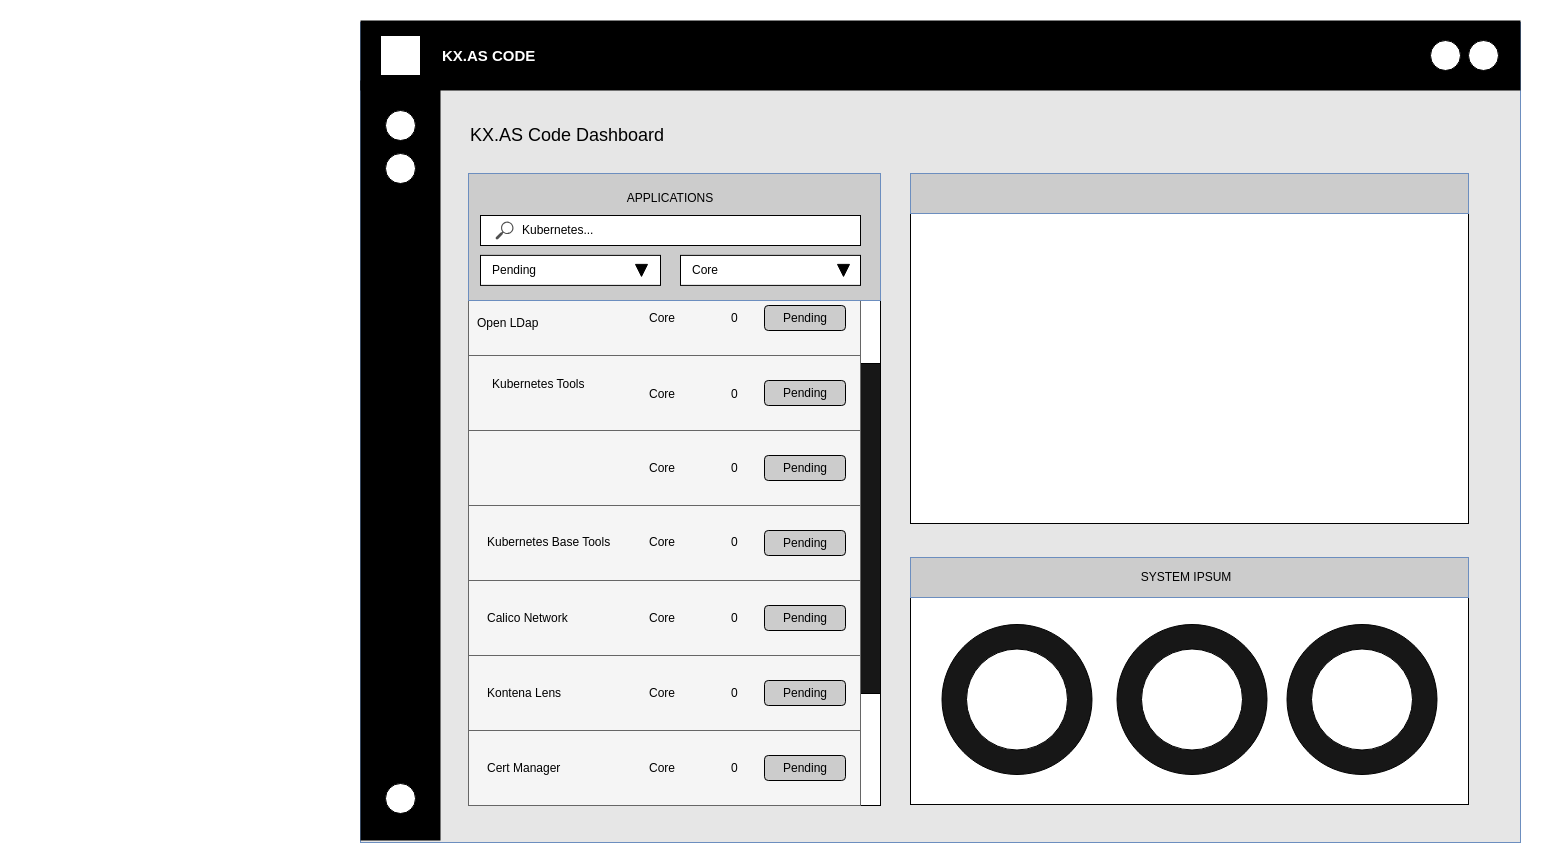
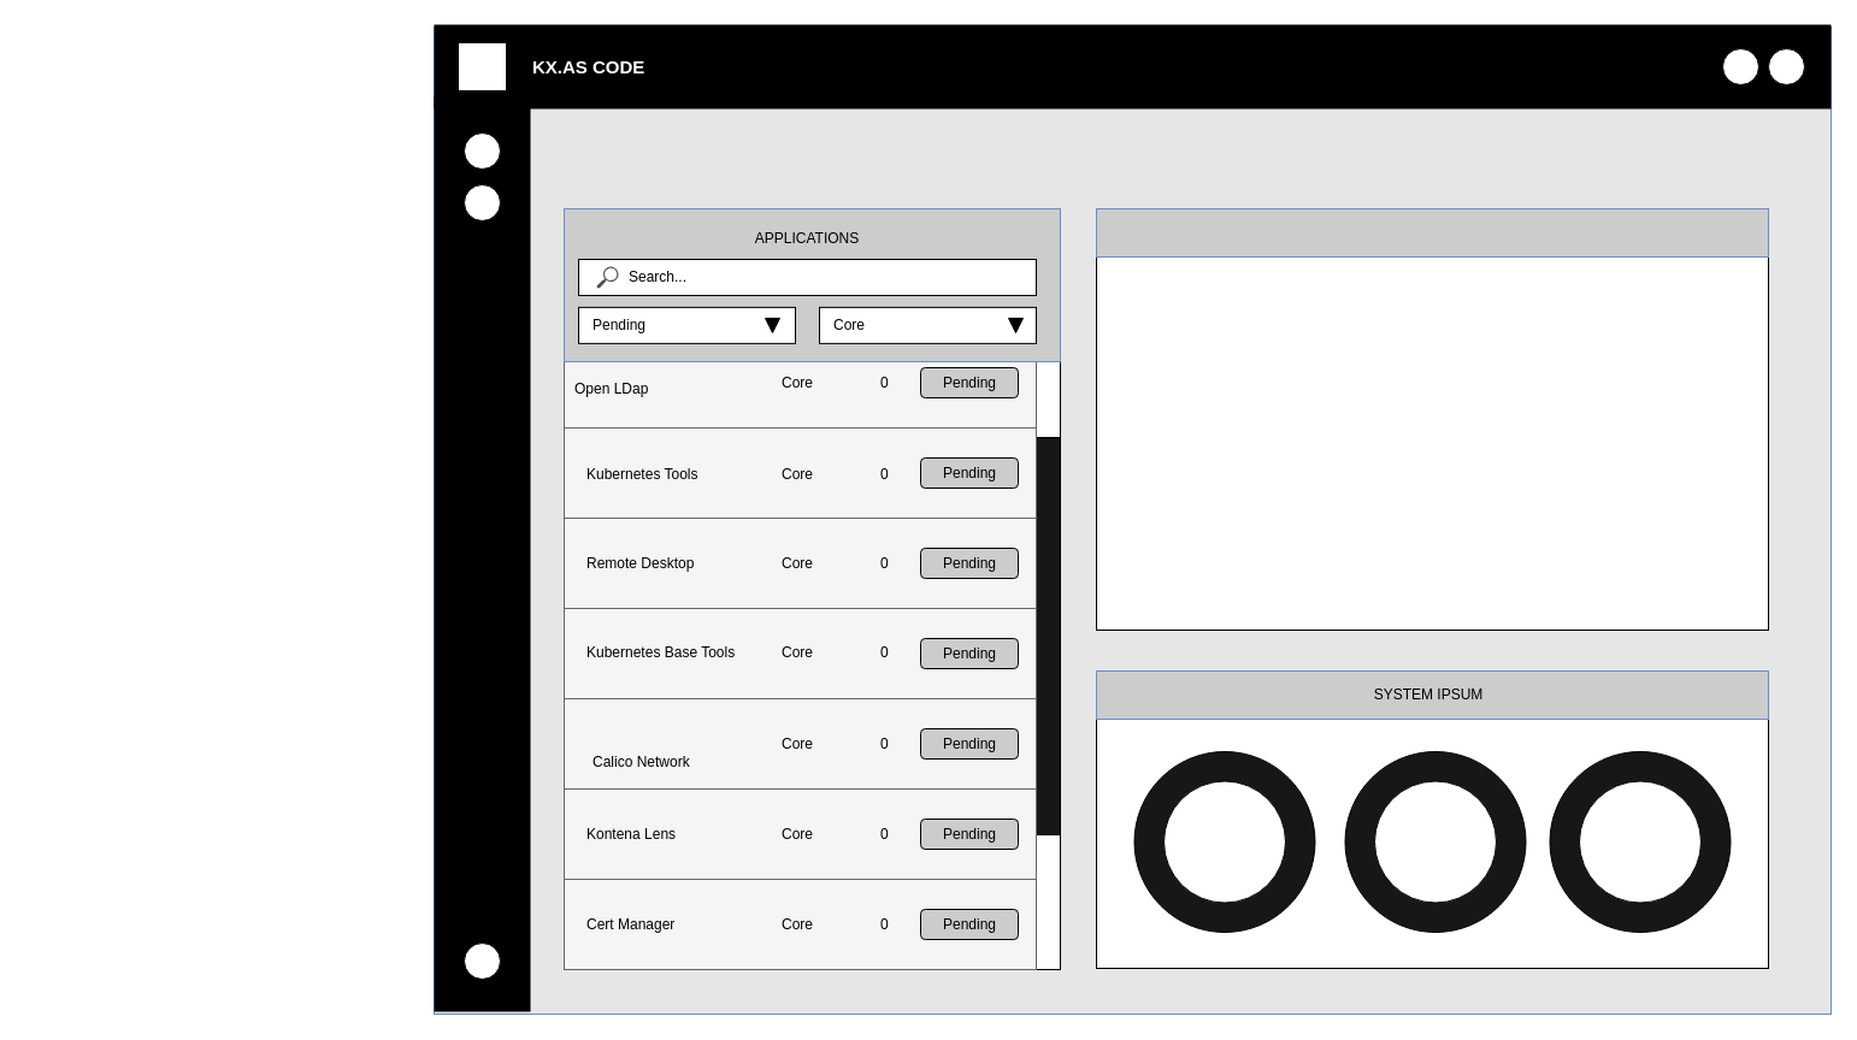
  <mxCell id="0" />
  <mxCell id="1" parent="0" />
  <mxCell id="2" value="" style="rounded=0;whiteSpace=wrap;html=1;fillColor=#E6E6E6;strokeColor=#6c8ebf;" vertex="1" parent="1"><mxGeometry y="22" width="1160" height="820" as="geometry" x="360" /></mxCell>
  <mxCell id="3" value="" style="rounded=0;whiteSpace=wrap;html=1;fillColor=#000000;strokeColor=none;" vertex="1" parent="1"><mxGeometry width="1160" height="70" as="geometry" x="360" y="20" /></mxCell>
  <mxCell id="4" value="" style="rounded=0;whiteSpace=wrap;html=1;rotation=90;fillColor=#000000;strokeColor=none;" vertex="1" parent="1"><mxGeometry x="20" y="420" width="760" height="80" as="geometry" /></mxCell>
  <mxCell id="5" value="" style="rounded=0;whiteSpace=wrap;html=1;fillColor=#FFFFFF;" vertex="1" parent="1"><mxGeometry x="910" y="173" width="558" height="350" as="geometry" /></mxCell>
  <mxCell id="6" value="" style="rounded=0;whiteSpace=wrap;html=1;fillColor=#FFFFFF;" vertex="1" parent="1"><mxGeometry x="910" y="557" width="558" height="247" as="geometry" /></mxCell>
  <mxCell id="7" value="" style="rounded=0;whiteSpace=wrap;html=1;fillColor=#f5f5f5;strokeColor=#666666;fontColor=#333333;" vertex="1" parent="1"><mxGeometry x="468" y="215" width="320" height="60" as="geometry" /></mxCell>
  <mxCell id="8" value="" style="ellipse;whiteSpace=wrap;html=1;aspect=fixed;fillColor=#171717;" vertex="1" parent="1"><mxGeometry x="941.5" y="624" width="150" height="150" as="geometry" /></mxCell>
  <mxCell id="9" value="" style="rounded=0;whiteSpace=wrap;html=1;fillColor=#FFFFFF;" vertex="1" parent="1"><mxGeometry x="860" y="218" width="20" height="587" as="geometry" /></mxCell>
  <mxCell id="10" value="" style="rounded=0;whiteSpace=wrap;html=1;fillColor=#171717;" vertex="1" parent="1"><mxGeometry x="860" y="363" width="20" height="330" as="geometry" /></mxCell>
  <mxCell id="11" value="" style="rounded=0;whiteSpace=wrap;html=1;fillColor=#CCCCCC;strokeColor=#6c8ebf;" vertex="1" parent="1"><mxGeometry x="910" y="173" width="558" height="40" as="geometry" /></mxCell>
  <mxCell id="12" value="" style="rounded=0;whiteSpace=wrap;html=1;fillColor=#f5f5f5;strokeColor=#666666;fontColor=#333333;" vertex="1" parent="1"><mxGeometry x="468" y="280" width="392" height="75" as="geometry" /></mxCell>
  <mxCell id="13" value="" style="rounded=0;whiteSpace=wrap;html=1;fillColor=#CCCCCC;strokeColor=#6c8ebf;" vertex="1" parent="1"><mxGeometry x="468" y="173" width="412" height="127" as="geometry" /></mxCell>
  <mxCell id="14" value="" style="rounded=0;whiteSpace=wrap;html=1;" vertex="1" parent="1"><mxGeometry x="680" y="254.88" width="180" height="30" as="geometry" /></mxCell>
  <mxCell id="15" value="" style="rounded=0;whiteSpace=wrap;html=1;fillColor=#CCCCCC;strokeColor=#6c8ebf;" vertex="1" parent="1"><mxGeometry x="910" y="557" width="558" height="40" as="geometry" /></mxCell>
  <mxCell id="16" value="" style="ellipse;whiteSpace=wrap;html=1;aspect=fixed;fillColor=#171717;" vertex="1" parent="1"><mxGeometry x="1116.5" y="624" width="150" height="150" as="geometry" /></mxCell>
  <mxCell id="17" value="" style="ellipse;whiteSpace=wrap;html=1;aspect=fixed;fillColor=#171717;" vertex="1" parent="1"><mxGeometry x="1286.5" y="624" width="150" height="150" as="geometry" /></mxCell>
  <mxCell id="18" value="" style="rounded=0;whiteSpace=wrap;html=1;fillColor=#f5f5f5;strokeColor=#666666;fontColor=#333333;" vertex="1" parent="1"><mxGeometry x="468" y="355" width="392" height="75" as="geometry" /></mxCell>
  <mxCell id="19" value="" style="rounded=0;whiteSpace=wrap;html=1;fillColor=#f5f5f5;strokeColor=#666666;fontColor=#333333;" vertex="1" parent="1"><mxGeometry x="468" y="430" width="392" height="75" as="geometry" /></mxCell>
  <mxCell id="20" value="" style="rounded=0;whiteSpace=wrap;html=1;fillColor=#f5f5f5;strokeColor=#666666;fontColor=#333333;" vertex="1" parent="1"><mxGeometry x="468" y="505" width="392" height="75" as="geometry" /></mxCell>
  <mxCell id="21" value="" style="rounded=0;whiteSpace=wrap;html=1;fillColor=#f5f5f5;strokeColor=#666666;fontColor=#333333;" vertex="1" parent="1"><mxGeometry x="468" y="580" width="392" height="75" as="geometry" /></mxCell>
  <mxCell id="22" value="" style="rounded=0;whiteSpace=wrap;html=1;fillColor=#f5f5f5;strokeColor=#666666;fontColor=#333333;" vertex="1" parent="1"><mxGeometry x="468" y="655" width="392" height="75" as="geometry" /></mxCell>
  <mxCell id="23" value="" style="rounded=0;whiteSpace=wrap;html=1;fillColor=#f5f5f5;strokeColor=#666666;fontColor=#333333;" vertex="1" parent="1"><mxGeometry x="468" y="730" width="392" height="75" as="geometry" /></mxCell>
  <mxCell id="24" value="" style="rounded=0;whiteSpace=wrap;html=1;" vertex="1" parent="1"><mxGeometry x="480" y="215" width="380" height="30" as="geometry" /></mxCell>
  <mxCell id="25" value="SYSTEM IPSUM" style="text;html=1;strokeColor=none;fillColor=none;align=center;verticalAlign=middle;whiteSpace=wrap;rounded=0;" vertex="1" parent="1"><mxGeometry x="932" y="562" width="508" height="30" as="geometry" /></mxCell>
  <mxCell id="26" value="APPLICATIONS" style="text;html=1;strokeColor=none;fillColor=none;align=center;verticalAlign=middle;whiteSpace=wrap;rounded=0;" vertex="1" parent="1"><mxGeometry x="480" y="183" width="380" height="30" as="geometry" /></mxCell>
  <mxCell id="27" value="" style="rounded=1;whiteSpace=wrap;html=1;fillColor=#CCCCCC;align=left;" vertex="1" parent="1"><mxGeometry x="764" y="305" width="81" height="25" as="geometry" /></mxCell>
  <mxCell id="28" value="Pending" style="text;html=1;strokeColor=none;fillColor=none;align=center;verticalAlign=middle;whiteSpace=wrap;rounded=0;" vertex="1" parent="1"><mxGeometry x="774.5" y="302.5" width="60" height="30" as="geometry" /></mxCell>
  <mxCell id="29" value="" style="rounded=1;whiteSpace=wrap;html=1;fillColor=#CCCCCC;align=left;" vertex="1" parent="1"><mxGeometry x="764" y="380" width="81" height="25" as="geometry" /></mxCell>
  <mxCell id="30" value="Pending" style="text;html=1;strokeColor=none;fillColor=none;align=center;verticalAlign=middle;whiteSpace=wrap;rounded=0;" vertex="1" parent="1"><mxGeometry x="774.5" y="377.5" width="60" height="30" as="geometry" /></mxCell>
  <mxCell id="31" value="" style="rounded=1;whiteSpace=wrap;html=1;fillColor=#CCCCCC;align=left;" vertex="1" parent="1"><mxGeometry x="764" y="455" width="81" height="25" as="geometry" /></mxCell>
  <mxCell id="32" value="Pending" style="text;html=1;strokeColor=none;fillColor=none;align=center;verticalAlign=middle;whiteSpace=wrap;rounded=0;" vertex="1" parent="1"><mxGeometry x="774.5" y="452.5" width="60" height="30" as="geometry" /></mxCell>
  <mxCell id="33" value="" style="rounded=1;whiteSpace=wrap;html=1;fillColor=#CCCCCC;align=left;" vertex="1" parent="1"><mxGeometry x="764" y="530" width="81" height="25" as="geometry" /></mxCell>
  <mxCell id="34" value="Pending" style="text;html=1;strokeColor=none;fillColor=none;align=center;verticalAlign=middle;whiteSpace=wrap;rounded=0;" vertex="1" parent="1"><mxGeometry x="774.5" y="527.5" width="60" height="30" as="geometry" /></mxCell>
  <mxCell id="35" value="" style="rounded=1;whiteSpace=wrap;html=1;fillColor=#CCCCCC;align=left;" vertex="1" parent="1"><mxGeometry x="764" y="605" width="81" height="25" as="geometry" /></mxCell>
  <mxCell id="36" value="Pending" style="text;html=1;strokeColor=none;fillColor=none;align=center;verticalAlign=middle;whiteSpace=wrap;rounded=0;" vertex="1" parent="1"><mxGeometry x="774.5" y="602.5" width="60" height="30" as="geometry" /></mxCell>
  <mxCell id="37" value="" style="rounded=1;whiteSpace=wrap;html=1;fillColor=#CCCCCC;align=left;" vertex="1" parent="1"><mxGeometry x="764" y="680" width="81" height="25" as="geometry" /></mxCell>
  <mxCell id="38" value="Pending" style="text;html=1;strokeColor=none;fillColor=none;align=center;verticalAlign=middle;whiteSpace=wrap;rounded=0;" vertex="1" parent="1"><mxGeometry x="774.5" y="677.5" width="60" height="30" as="geometry" /></mxCell>
  <mxCell id="39" value="" style="rounded=1;whiteSpace=wrap;html=1;fillColor=#CCCCCC;align=left;" vertex="1" parent="1"><mxGeometry x="764" y="755" width="81" height="25" as="geometry" /></mxCell>
  <mxCell id="40" value="Pending" style="text;html=1;strokeColor=none;fillColor=none;align=center;verticalAlign=middle;whiteSpace=wrap;rounded=0;" vertex="1" parent="1"><mxGeometry x="774.5" y="752.5" width="60" height="30" as="geometry" /></mxCell>
  <mxCell id="41" value="Core" style="text;html=1;strokeColor=none;fillColor=none;align=left;verticalAlign=middle;whiteSpace=wrap;rounded=0;" vertex="1" parent="1"><mxGeometry x="690" y="254.88" width="135" height="30" as="geometry" /></mxCell>
  <mxCell id="42" value="" style="triangle;whiteSpace=wrap;html=1;fillColor=#000000;align=center;rotation=90;" vertex="1" parent="1"><mxGeometry x="837" y="263.88" width="12" height="12" as="geometry" /></mxCell>
- <mxCell id="43" value="KX.AS Code Dashboard" style="text;html=1;strokeColor=none;fillColor=none;align=left;verticalAlign=middle;whiteSpace=wrap;rounded=0;fontSize=18;" vertex="1" parent="1"><mxGeometry x="468" y="120" width="232" height="30" as="geometry" /></mxCell>
  <mxCell id="44" value="KX.AS CODE" style="text;html=1;strokeColor=none;fillColor=none;align=left;verticalAlign=middle;whiteSpace=wrap;rounded=0;fontSize=15;fontColor=#FFFFFF;fontStyle=1" vertex="1" parent="1"><mxGeometry x="440" y="40" width="172" height="30" as="geometry" /></mxCell>
  <mxCell id="45" value="" style="whiteSpace=wrap;html=1;aspect=fixed;fontSize=15;align=center;" vertex="1" parent="1"><mxGeometry x="380" y="35" width="40" height="40" as="geometry" /></mxCell>
- <mxCell id="46" value="Kubernetes..." style="text;html=1;strokeColor=none;fillColor=none;align=left;verticalAlign=middle;whiteSpace=wrap;rounded=0;" vertex="1" parent="1"><mxGeometry x="520" y="215" width="135" height="30" as="geometry" /></mxCell>
+ <mxCell id="46" value="Search..." style="text;html=1;strokeColor=none;fillColor=none;align=left;verticalAlign=middle;whiteSpace=wrap;rounded=0;" vertex="1" parent="1"><mxGeometry x="520" y="215" width="135" height="30" as="geometry" /></mxCell>
  <mxCell id="47" value="" style="ellipse;whiteSpace=wrap;html=1;aspect=fixed;" vertex="1" parent="1"><mxGeometry x="966" y="648.5" width="101" height="101" as="geometry" /></mxCell>
  <mxCell id="48" value="" style="ellipse;whiteSpace=wrap;html=1;aspect=fixed;" vertex="1" parent="1"><mxGeometry x="1141" y="648.5" width="101" height="101" as="geometry" /></mxCell>
  <mxCell id="49" value="" style="ellipse;whiteSpace=wrap;html=1;aspect=fixed;" vertex="1" parent="1"><mxGeometry x="1311" y="648.5" width="101" height="101" as="geometry" /></mxCell>
  <mxCell id="50" value="Open LDap" style="text;html=1;strokeColor=none;fillColor=none;align=left;verticalAlign=middle;whiteSpace=wrap;rounded=0;" vertex="1" parent="1"><mxGeometry x="475" y="307.5" width="140" height="30" as="geometry" /></mxCell>
  <mxCell id="51" value="Core" style="text;html=1;strokeColor=none;fillColor=none;align=left;verticalAlign=middle;whiteSpace=wrap;rounded=0;" vertex="1" parent="1"><mxGeometry x="647" y="303" width="103" height="30" as="geometry" /></mxCell>
- <mxCell id="52" value="Kubernetes Tools" style="text;html=1;strokeColor=none;fillColor=none;align=left;verticalAlign=middle;whiteSpace=wrap;rounded=0;" vertex="1" parent="1"><mxGeometry x="490" y="368.5" width="140" height="30" as="geometry" /></mxCell>
+ <mxCell id="52" value="Kubernetes Tools" style="text;html=1;strokeColor=none;fillColor=none;align=left;verticalAlign=middle;whiteSpace=wrap;rounded=0;" vertex="1" parent="1"><mxGeometry x="485" y="378.5" width="140" height="30" as="geometry" /></mxCell>
  <mxCell id="53" value="Core" style="text;html=1;strokeColor=none;fillColor=none;align=left;verticalAlign=middle;whiteSpace=wrap;rounded=0;" vertex="1" parent="1"><mxGeometry x="647" y="379" width="103" height="30" as="geometry" /></mxCell>
+ <mxCell id="54" value="Remote Desktop" style="text;html=1;strokeColor=none;fillColor=none;align=left;verticalAlign=middle;whiteSpace=wrap;rounded=0;" vertex="1" parent="1"><mxGeometry x="485" y="452.5" width="140" height="30" as="geometry" /></mxCell>
  <mxCell id="55" value="Core" style="text;html=1;strokeColor=none;fillColor=none;align=left;verticalAlign=middle;whiteSpace=wrap;rounded=0;" vertex="1" parent="1"><mxGeometry x="647" y="453" width="103" height="30" as="geometry" /></mxCell>
  <mxCell id="56" value="&lt;div&gt;Kubernetes Base Tools&lt;/div&gt;&lt;div&gt;&lt;br&gt;&lt;/div&gt;" style="text;html=1;strokeColor=none;fillColor=none;align=left;verticalAlign=middle;whiteSpace=wrap;rounded=0;" vertex="1" parent="1"><mxGeometry x="485" y="533.5" width="170" height="30" as="geometry" /></mxCell>
  <mxCell id="57" value="Core" style="text;html=1;strokeColor=none;fillColor=none;align=left;verticalAlign=middle;whiteSpace=wrap;rounded=0;" vertex="1" parent="1"><mxGeometry x="647" y="527" width="103" height="30" as="geometry" /></mxCell>
- <mxCell id="58" value="&lt;div&gt;Calico Network&lt;/div&gt;" style="text;html=1;strokeColor=none;fillColor=none;align=left;verticalAlign=middle;whiteSpace=wrap;rounded=0;" vertex="1" parent="1"><mxGeometry x="485" y="602.5" width="140" height="30" as="geometry" /></mxCell>
+ <mxCell id="58" value="&lt;div&gt;Calico Network&lt;/div&gt;" style="text;html=1;strokeColor=none;fillColor=none;align=left;verticalAlign=middle;whiteSpace=wrap;rounded=0;" vertex="1" parent="1"><mxGeometry x="490" y="617.5" width="140" height="30" as="geometry" /></mxCell>
  <mxCell id="59" value="Core" style="text;html=1;strokeColor=none;fillColor=none;align=left;verticalAlign=middle;whiteSpace=wrap;rounded=0;" vertex="1" parent="1"><mxGeometry x="647" y="603" width="103" height="30" as="geometry" /></mxCell>
  <mxCell id="60" value="Kontena Lens" style="text;html=1;strokeColor=none;fillColor=none;align=left;verticalAlign=middle;whiteSpace=wrap;rounded=0;" vertex="1" parent="1"><mxGeometry x="485" y="677.5" width="140" height="30" as="geometry" /></mxCell>
  <mxCell id="61" value="Core" style="text;html=1;strokeColor=none;fillColor=none;align=left;verticalAlign=middle;whiteSpace=wrap;rounded=0;" vertex="1" parent="1"><mxGeometry x="647" y="678" width="103" height="30" as="geometry" /></mxCell>
  <mxCell id="62" value="Cert Manager" style="text;html=1;strokeColor=none;fillColor=none;align=left;verticalAlign=middle;whiteSpace=wrap;rounded=0;" vertex="1" parent="1"><mxGeometry x="485" y="752.5" width="140" height="30" as="geometry" /></mxCell>
  <mxCell id="63" value="Core" style="text;html=1;strokeColor=none;fillColor=none;align=left;verticalAlign=middle;whiteSpace=wrap;rounded=0;" vertex="1" parent="1"><mxGeometry x="647" y="753" width="103" height="30" as="geometry" /></mxCell>
  <mxCell id="64" value="" style="ellipse;whiteSpace=wrap;html=1;aspect=fixed;fontSize=15;align=left;" vertex="1" parent="1"><mxGeometry x="1430" y="40" width="30" height="30" as="geometry" /></mxCell>
  <mxCell id="65" value="" style="ellipse;whiteSpace=wrap;html=1;aspect=fixed;fontSize=15;align=left;" vertex="1" parent="1"><mxGeometry x="1468" y="40" width="30" height="30" as="geometry" /></mxCell>
  <mxCell id="66" value="" style="ellipse;whiteSpace=wrap;html=1;aspect=fixed;fontSize=15;align=left;" vertex="1" parent="1"><mxGeometry x="385" y="110" width="30" height="30" as="geometry" /></mxCell>
  <mxCell id="67" value="" style="ellipse;whiteSpace=wrap;html=1;aspect=fixed;fontSize=15;align=left;" vertex="1" parent="1"><mxGeometry x="385" y="153" width="30" height="30" as="geometry" /></mxCell>
  <mxCell id="68" value="" style="ellipse;whiteSpace=wrap;html=1;aspect=fixed;fontSize=15;align=left;" vertex="1" parent="1"><mxGeometry x="385" y="783" width="30" height="30" as="geometry" /></mxCell>
  <mxCell id="69" value="0" style="text;html=1;strokeColor=none;fillColor=none;align=left;verticalAlign=middle;whiteSpace=wrap;rounded=0;" vertex="1" parent="1"><mxGeometry x="728.5" y="303" width="103" height="30" as="geometry" /></mxCell>
  <mxCell id="70" value="0" style="text;html=1;strokeColor=none;fillColor=none;align=left;verticalAlign=middle;whiteSpace=wrap;rounded=0;" vertex="1" parent="1"><mxGeometry x="728.5" y="379" width="103" height="30" as="geometry" /></mxCell>
  <mxCell id="71" value="0" style="text;html=1;strokeColor=none;fillColor=none;align=left;verticalAlign=middle;whiteSpace=wrap;rounded=0;" vertex="1" parent="1"><mxGeometry x="728.5" y="453" width="103" height="30" as="geometry" /></mxCell>
  <mxCell id="72" value="0" style="text;html=1;strokeColor=none;fillColor=none;align=left;verticalAlign=middle;whiteSpace=wrap;rounded=0;" vertex="1" parent="1"><mxGeometry x="728.5" y="527" width="103" height="30" as="geometry" /></mxCell>
  <mxCell id="73" value="0" style="text;html=1;strokeColor=none;fillColor=none;align=left;verticalAlign=middle;whiteSpace=wrap;rounded=0;" vertex="1" parent="1"><mxGeometry x="728.5" y="603" width="103" height="30" as="geometry" /></mxCell>
  <mxCell id="74" value="0" style="text;html=1;strokeColor=none;fillColor=none;align=left;verticalAlign=middle;whiteSpace=wrap;rounded=0;" vertex="1" parent="1"><mxGeometry x="728.5" y="678" width="103" height="30" as="geometry" /></mxCell>
  <mxCell id="75" value="0" style="text;html=1;strokeColor=none;fillColor=none;align=left;verticalAlign=middle;whiteSpace=wrap;rounded=0;" vertex="1" parent="1"><mxGeometry x="728.5" y="753" width="103" height="30" as="geometry" /></mxCell>
  <mxCell id="76" value="" style="shape=image;html=1;verticalAlign=top;verticalLabelPosition=bottom;labelBackgroundColor=#ffffff;imageAspect=0;aspect=fixed;image=https://cdn4.iconfinder.com/data/icons/miu/24/circle-sync-backup-2-glyph-128.png;fontSize=15;fontColor=#FFFFFF;fillColor=#E6E6E6;" vertex="1" parent="1"><mxGeometry x="721" y="305" width="27" height="27" as="geometry" /></mxCell>
  <mxCell id="77" value="" style="sketch=0;pointerEvents=1;shadow=0;dashed=0;html=1;strokeColor=none;fillColor=#505050;labelPosition=center;verticalLabelPosition=bottom;verticalAlign=top;outlineConnect=0;align=center;shape=mxgraph.office.concepts.search;fontSize=15;fontColor=#FFFFFF;" vertex="1" parent="1"><mxGeometry x="495" y="221.12" width="18" height="18" as="geometry" /></mxCell>
  <mxCell id="78" value="" style="shape=image;html=1;verticalAlign=top;verticalLabelPosition=bottom;labelBackgroundColor=#ffffff;imageAspect=0;aspect=fixed;image=https://cdn4.iconfinder.com/data/icons/miu/24/circle-sync-backup-2-glyph-128.png;fontSize=15;fontColor=#FFFFFF;fillColor=#E6E6E6;" vertex="1" parent="1"><mxGeometry x="721" y="381.5" width="27" height="27" as="geometry" /></mxCell>
  <mxCell id="79" value="" style="shape=image;html=1;verticalAlign=top;verticalLabelPosition=bottom;labelBackgroundColor=#ffffff;imageAspect=0;aspect=fixed;image=https://cdn4.iconfinder.com/data/icons/miu/24/circle-sync-backup-2-glyph-128.png;fontSize=15;fontColor=#FFFFFF;fillColor=#E6E6E6;" vertex="1" parent="1"><mxGeometry x="721" y="455" width="27" height="27" as="geometry" /></mxCell>
  <mxCell id="80" value="" style="shape=image;html=1;verticalAlign=top;verticalLabelPosition=bottom;labelBackgroundColor=#ffffff;imageAspect=0;aspect=fixed;image=https://cdn4.iconfinder.com/data/icons/miu/24/circle-sync-backup-2-glyph-128.png;fontSize=15;fontColor=#FFFFFF;fillColor=#E6E6E6;" vertex="1" parent="1"><mxGeometry x="721" y="529.5" width="27" height="27" as="geometry" /></mxCell>
  <mxCell id="81" value="" style="shape=image;html=1;verticalAlign=top;verticalLabelPosition=bottom;labelBackgroundColor=#ffffff;imageAspect=0;aspect=fixed;image=https://cdn4.iconfinder.com/data/icons/miu/24/circle-sync-backup-2-glyph-128.png;fontSize=15;fontColor=#FFFFFF;fillColor=#E6E6E6;" vertex="1" parent="1"><mxGeometry x="721" y="605" width="27" height="27" as="geometry" /></mxCell>
  <mxCell id="82" value="" style="shape=image;html=1;verticalAlign=top;verticalLabelPosition=bottom;labelBackgroundColor=#ffffff;imageAspect=0;aspect=fixed;image=https://cdn4.iconfinder.com/data/icons/miu/24/circle-sync-backup-2-glyph-128.png;fontSize=15;fontColor=#FFFFFF;fillColor=#E6E6E6;" vertex="1" parent="1"><mxGeometry x="721" y="680.5" width="27" height="27" as="geometry" /></mxCell>
  <mxCell id="83" value="" style="shape=image;html=1;verticalAlign=top;verticalLabelPosition=bottom;labelBackgroundColor=#ffffff;imageAspect=0;aspect=fixed;image=https://cdn4.iconfinder.com/data/icons/miu/24/circle-sync-backup-2-glyph-128.png;fontSize=15;fontColor=#FFFFFF;fillColor=#E6E6E6;" vertex="1" parent="1"><mxGeometry x="721" y="755.5" width="27" height="27" as="geometry" /></mxCell>
  <mxCell id="84" value="" style="rounded=0;whiteSpace=wrap;html=1;" vertex="1" parent="1"><mxGeometry x="480" y="254.88" width="180" height="30" as="geometry" /></mxCell>
  <mxCell id="85" value="Pending&amp;nbsp;" style="text;html=1;strokeColor=none;fillColor=none;align=left;verticalAlign=middle;whiteSpace=wrap;rounded=0;" vertex="1" parent="1"><mxGeometry x="490" y="254.88" width="135" height="30" as="geometry" /></mxCell>
  <mxCell id="86" value="" style="triangle;whiteSpace=wrap;html=1;fillColor=#000000;align=center;rotation=90;" vertex="1" parent="1"><mxGeometry x="635" y="263.88" width="12" height="12" as="geometry" /></mxCell>
